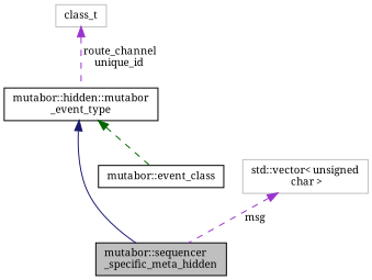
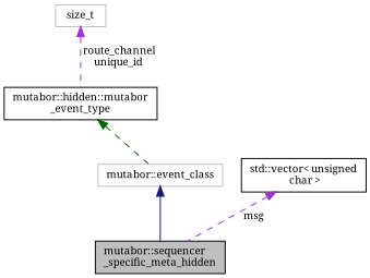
  digraph {
    fontname="Noto Serif"
    node [color=black fillcolor=white fontname="Noto Serif" fontsize=10 shape=record style=filled]
    edge [color=darkorchid3 dir=back fontname="Noto Serif" fontsize=10 labelfontname=Sans labelfontsize=10 style=dashed]
    n1 [fillcolor=grey75 fontcolor=black height=0.2 label="mutabor::sequencer\l_specific_meta_hidden" width=0.4]
-   n2 [height=0.2 label="mutabor::event_class" width=0.4]
+   n2 [color=grey75 height=0.2 label="mutabor::event_class" width=0.4]
    n3 [height=0.2 label="mutabor::hidden::mutabor\l_event_type" width=0.4]
-   n4 [color=grey75 height=0.2 label=class_t width=0.4]
-   n5 [color=grey75 height=0.2 label="std::vector\< unsigned\l char \>" width=0.4]
-   n3 -> n1 [color=midnightblue style=solid]
+   n4 [color=grey75 height=0.2 label=size_t width=0.4]
+   n5 [height=0.2 label="std::vector\< unsigned\l char \>" width=0.4]
+   n2 -> n1 [color=midnightblue style=solid]
    n3 -> n2 [color=darkgreen]
    n4 -> n3 [label=" route_channel\nunique_id"]
    n5 -> n1 [label=" msg"]
  }
